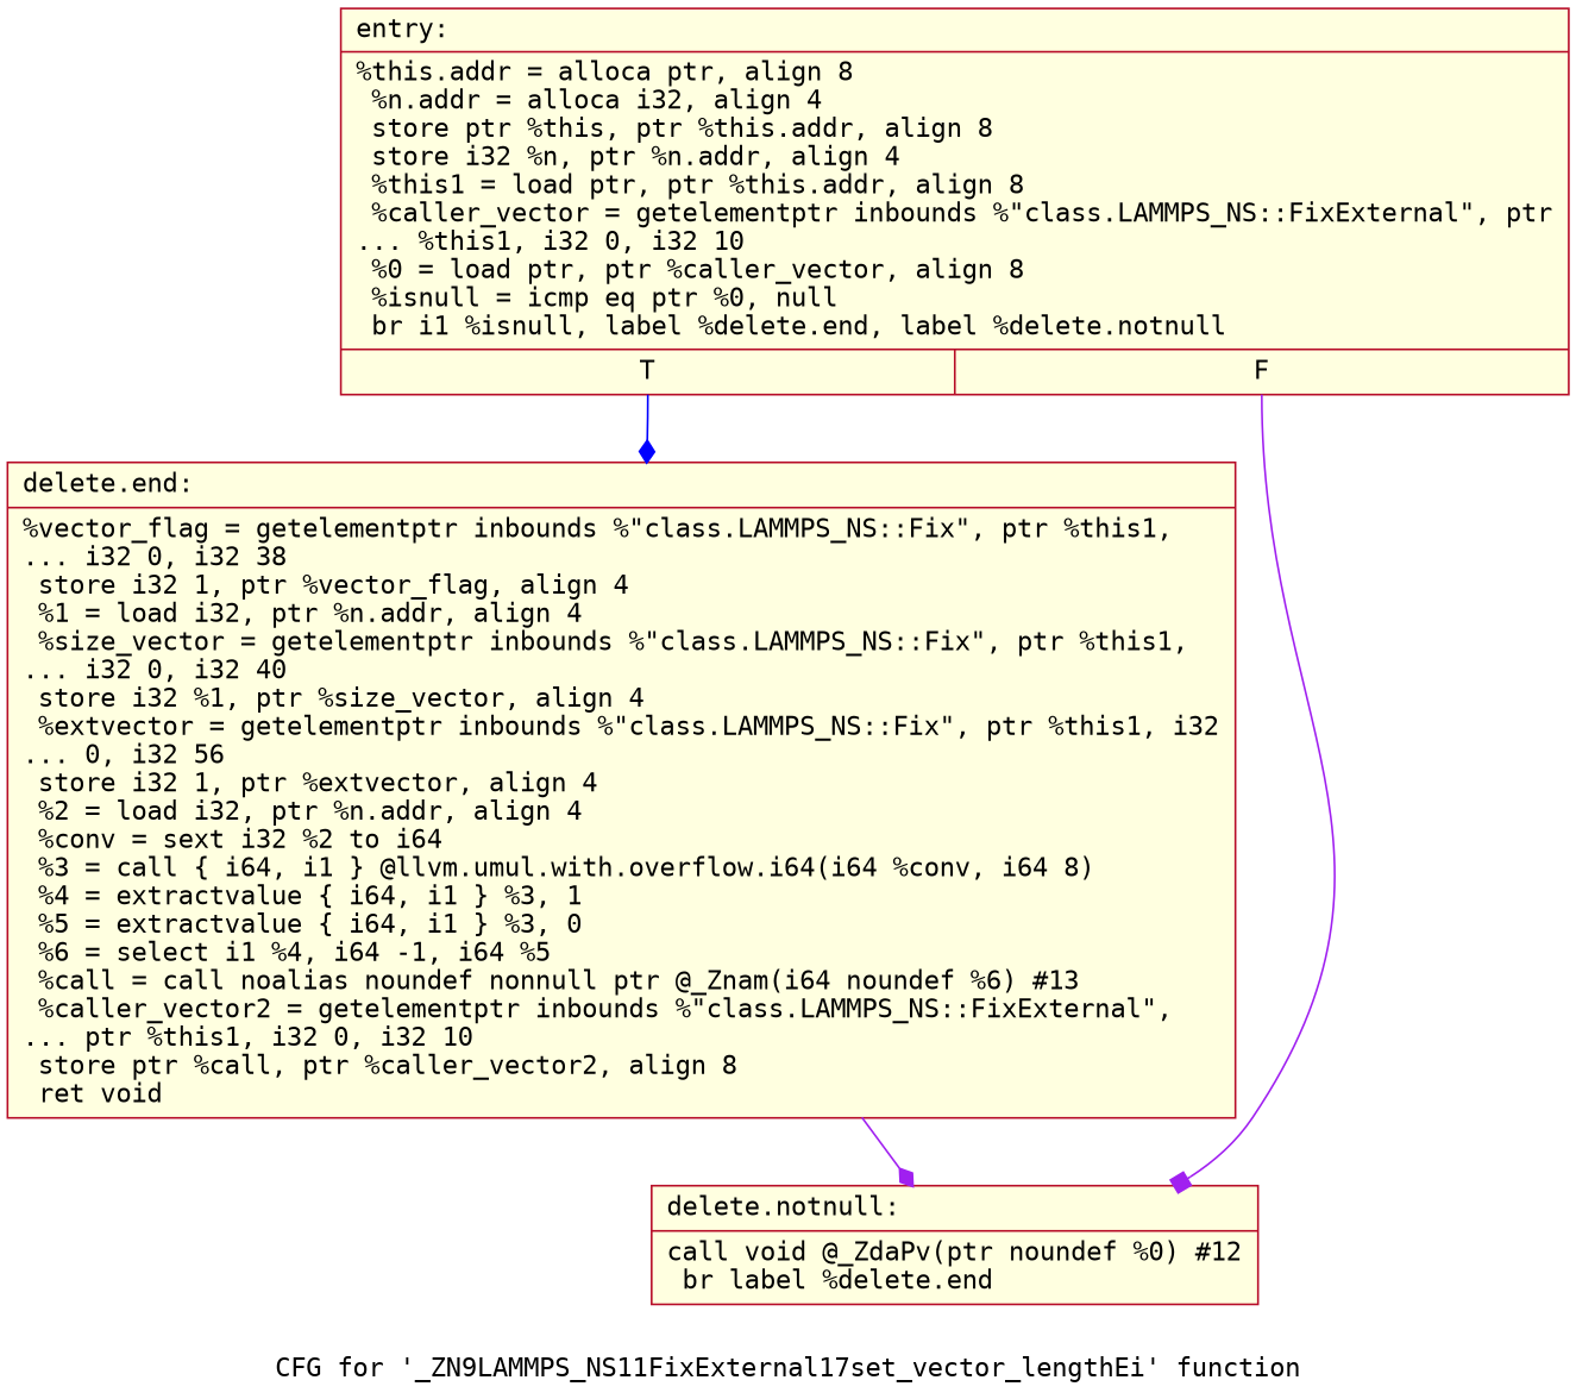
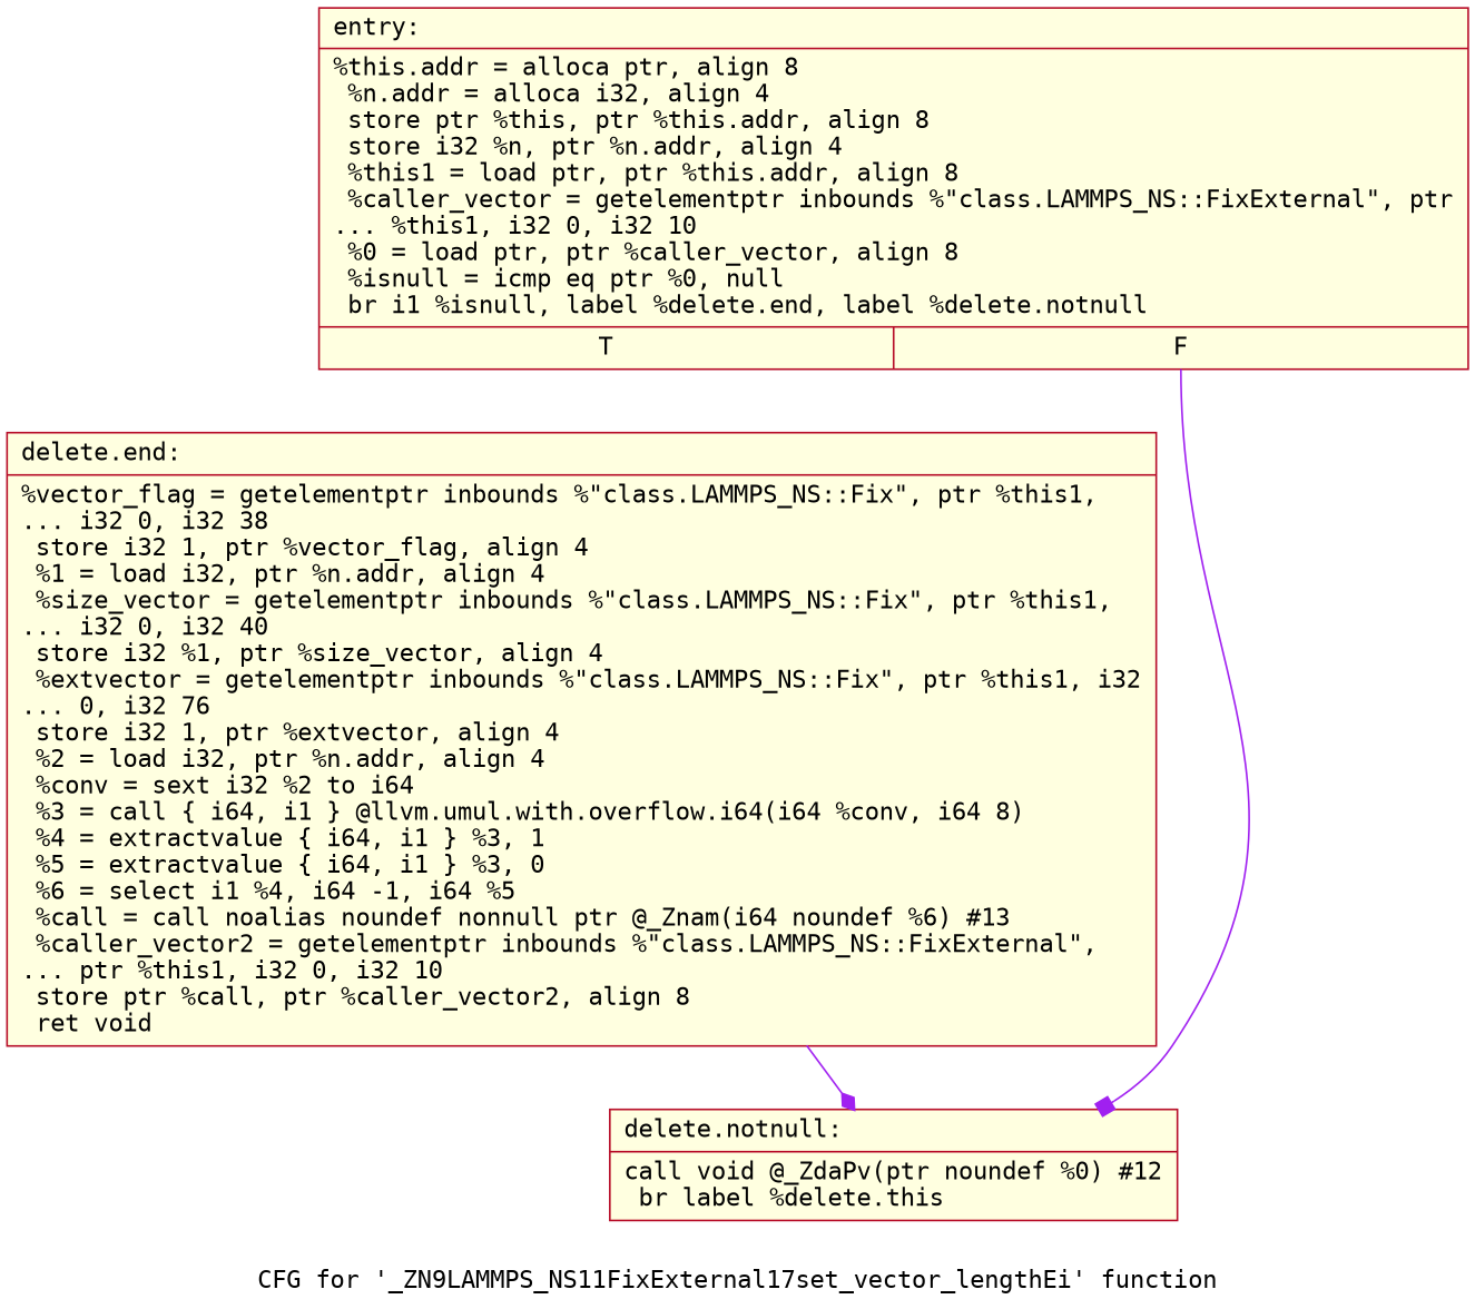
  digraph {
    fontname="DejaVu Sans Mono"
    label="CFG for '_ZN9LAMMPS_NS11FixExternal17set_vector_lengthEi' function"
    node [color="#b70d28ff" fillcolor=lightyellow fontname="DejaVu Sans Mono" shape=record style=filled]
    edge [arrowhead=diamond color=purple fontname="DejaVu Sans Mono"]
    n1 [label="{entry:\l|  %this.addr = alloca ptr, align 8\l  %n.addr = alloca i32, align 4\l  store ptr %this, ptr %this.addr, align 8\l  store i32 %n, ptr %n.addr, align 4\l  %this1 = load ptr, ptr %this.addr, align 8\l  %caller_vector = getelementptr inbounds %\"class.LAMMPS_NS::FixExternal\", ptr\l... %this1, i32 0, i32 10\l  %0 = load ptr, ptr %caller_vector, align 8\l  %isnull = icmp eq ptr %0, null\l  br i1 %isnull, label %delete.end, label %delete.notnull\l|{<s0>T|<s1>F}}"]
-   n2 [label="{delete.end:\l|  %vector_flag = getelementptr inbounds %\"class.LAMMPS_NS::Fix\", ptr %this1,\l... i32 0, i32 38\l  store i32 1, ptr %vector_flag, align 4\l  %1 = load i32, ptr %n.addr, align 4\l  %size_vector = getelementptr inbounds %\"class.LAMMPS_NS::Fix\", ptr %this1,\l... i32 0, i32 40\l  store i32 %1, ptr %size_vector, align 4\l  %extvector = getelementptr inbounds %\"class.LAMMPS_NS::Fix\", ptr %this1, i32\l... 0, i32 56\l  store i32 1, ptr %extvector, align 4\l  %2 = load i32, ptr %n.addr, align 4\l  %conv = sext i32 %2 to i64\l  %3 = call \{ i64, i1 \} @llvm.umul.with.overflow.i64(i64 %conv, i64 8)\l  %4 = extractvalue \{ i64, i1 \} %3, 1\l  %5 = extractvalue \{ i64, i1 \} %3, 0\l  %6 = select i1 %4, i64 -1, i64 %5\l  %call = call noalias noundef nonnull ptr @_Znam(i64 noundef %6) #13\l  %caller_vector2 = getelementptr inbounds %\"class.LAMMPS_NS::FixExternal\",\l... ptr %this1, i32 0, i32 10\l  store ptr %call, ptr %caller_vector2, align 8\l  ret void\l}"]
-   n3 [label="{delete.notnull:\l|  call void @_ZdaPv(ptr noundef %0) #12\l  br label %delete.end\l}"]
-   n1 -> n2 [color=blue tailport=s0]
+   n2 [label="{delete.end:\l|  %vector_flag = getelementptr inbounds %\"class.LAMMPS_NS::Fix\", ptr %this1,\l... i32 0, i32 38\l  store i32 1, ptr %vector_flag, align 4\l  %1 = load i32, ptr %n.addr, align 4\l  %size_vector = getelementptr inbounds %\"class.LAMMPS_NS::Fix\", ptr %this1,\l... i32 0, i32 40\l  store i32 %1, ptr %size_vector, align 4\l  %extvector = getelementptr inbounds %\"class.LAMMPS_NS::Fix\", ptr %this1, i32\l... 0, i32 76\l  store i32 1, ptr %extvector, align 4\l  %2 = load i32, ptr %n.addr, align 4\l  %conv = sext i32 %2 to i64\l  %3 = call \{ i64, i1 \} @llvm.umul.with.overflow.i64(i64 %conv, i64 8)\l  %4 = extractvalue \{ i64, i1 \} %3, 1\l  %5 = extractvalue \{ i64, i1 \} %3, 0\l  %6 = select i1 %4, i64 -1, i64 %5\l  %call = call noalias noundef nonnull ptr @_Znam(i64 noundef %6) #13\l  %caller_vector2 = getelementptr inbounds %\"class.LAMMPS_NS::FixExternal\",\l... ptr %this1, i32 0, i32 10\l  store ptr %call, ptr %caller_vector2, align 8\l  ret void\l}"]
+   n3 [label="{delete.notnull:\l|  call void @_ZdaPv(ptr noundef %0) #12\l  br label %delete.this\l}"]
    n1 -> n3 [arrowhead=box tailport=s1]
    n2 -> n3
  }
